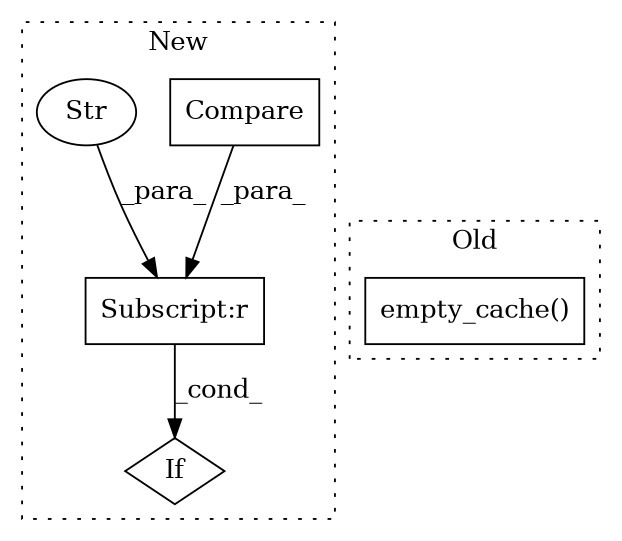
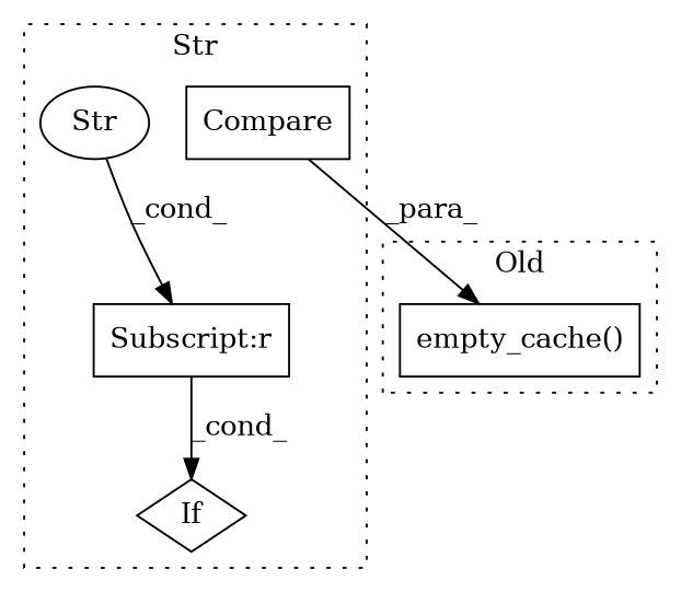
  digraph {
    node [shape=box]
    n1 [a=63 l="5,0" label=Compare s="3007,0"]
    n2 [a=40 l=18 label="Subscript:r" s=3007]
    n3 [a=96 l=3 label=If s=3004 shape=diamond]
    n4 [a=66 l=9 label=Str s=3016 shape=ellipse]
    n5 [a=75 l=24 label="empty_cache()" s=2986]
    subgraph cluster_1 {
-     label=New
+     label=Str
      style=dotted
      n1
      n2
      n3
      n4
    }
    subgraph cluster_2 {
      label=Old
      style=dotted
      n5
    }
-   n1 -> n2 [label=_para_]
+   n1 -> n5 [label=_para_]
    n2 -> n3 [label=_cond_]
-   n4 -> n2 [label=_para_]
+   n4 -> n2 [label=_cond_]
  }
